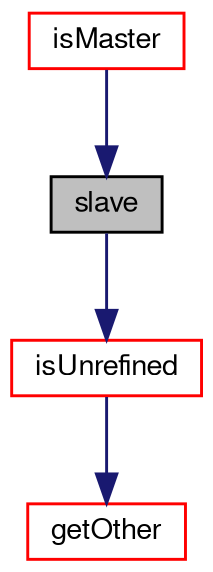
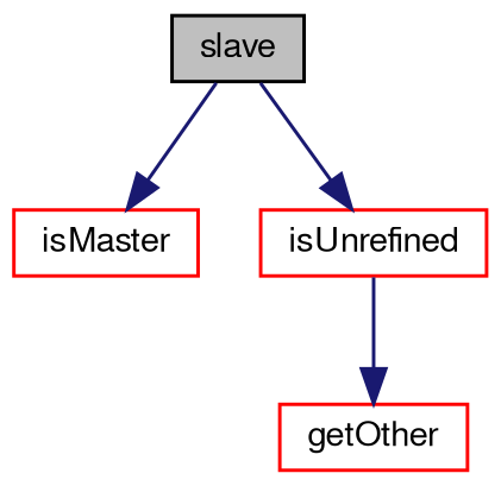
  digraph {
    rankdir=TB
    node [color=red fontname=FreeSans fontsize=10 shape=record]
    edge [color=midnightblue fontname=FreeSans fontsize=10 labelfontname=FreeSans labelfontsize=10 style=solid]
    n1 [color=black fillcolor=grey75 fontcolor=black height=0.2 label=slave style=filled width=0.4]
    n2 [height=0.2 label=isMaster width=0.4]
    n3 [height=0.2 label=isUnrefined width=0.4]
    n4 [height=0.2 label=getOther width=0.4]
-   n2 -> n1
+   n1 -> n2
    n1 -> n3
    n3 -> n4
  }
